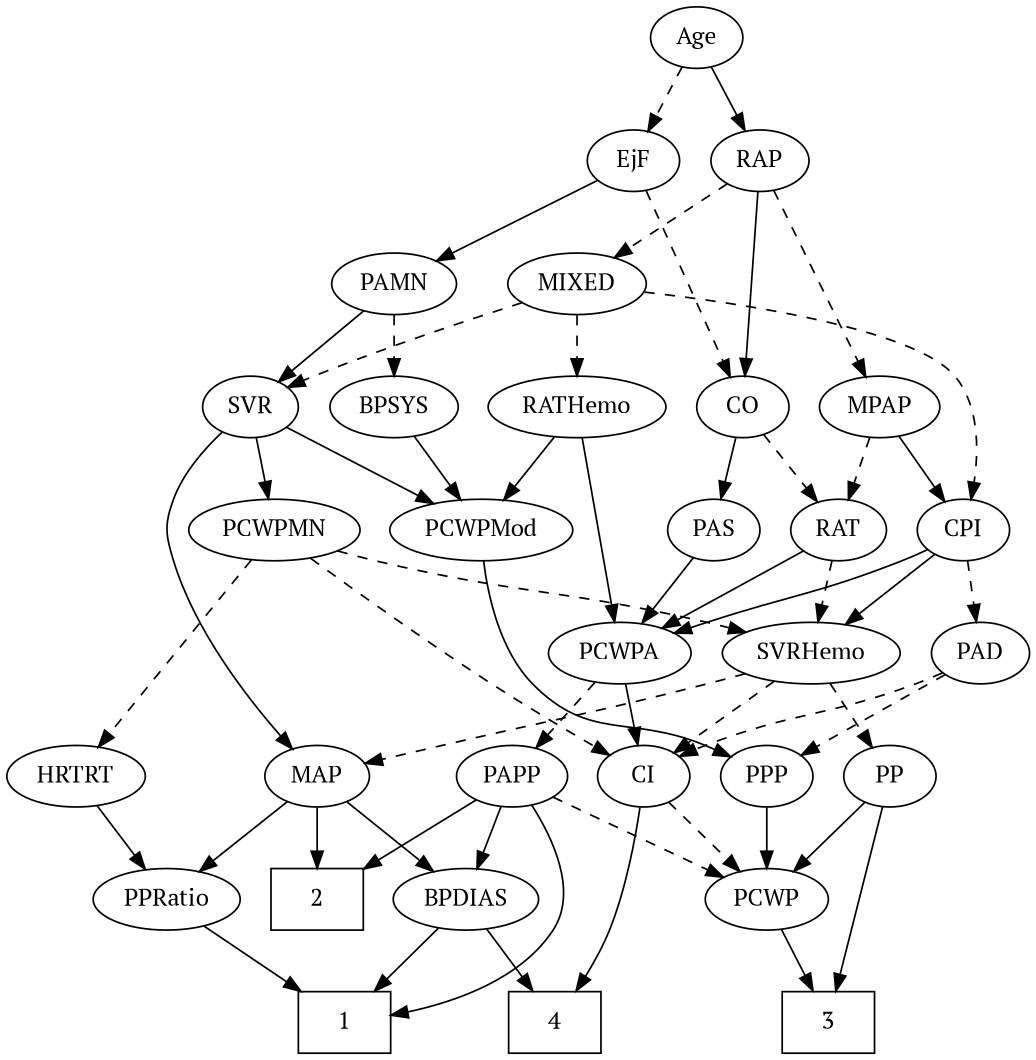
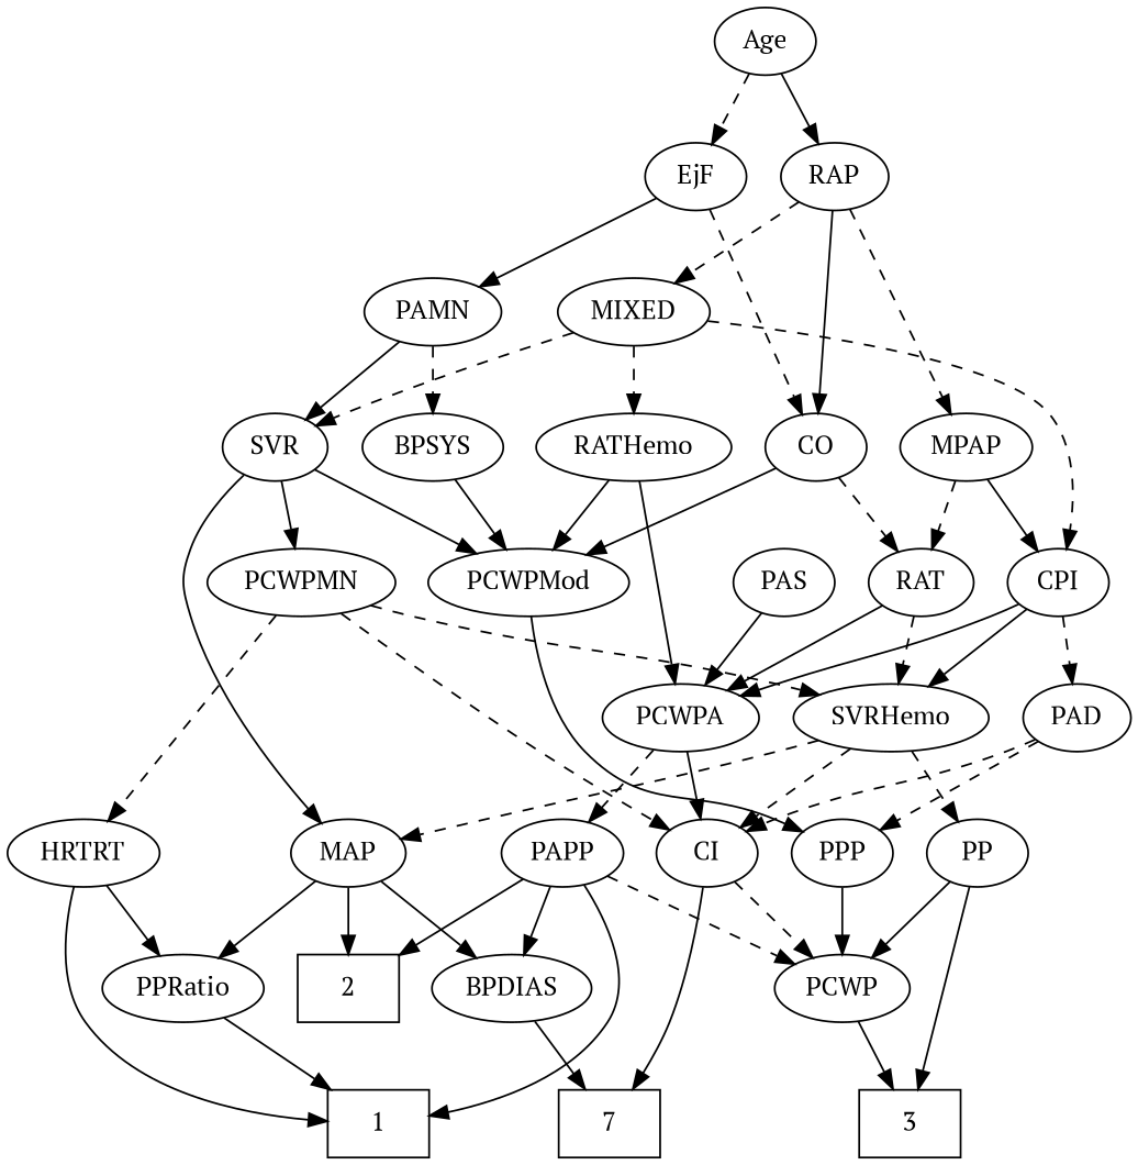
  strict digraph {
    fontname="PT Serif"
    node [fontname="PT Serif"]
    edge [fontname="PT Serif" style=solid]
    1 [height=0.5 shape=box width=0.75]
    2 [height=0.5 shape=box width=0.75]
    3 [height=0.5 shape=box width=0.75]
-   4 [height=0.5 shape=box width=0.75]
+   4 [height=0.5 shape=box width=0.75 label=7]
    Age [height=0.5 width=0.75]
    EjF [height=0.5 width=0.75]
    RAP [height=0.5 width=0.77632]
    CO [height=0.5 width=0.75]
    PAMN [height=0.5 width=1.011]
    MIXED [height=0.5 width=1.1193]
    MPAP [height=0.5 width=0.97491]
    RAT [height=0.5 width=0.75827]
    PAS [height=0.5 width=0.75]
    SVR [height=0.5 width=0.77632]
    BPSYS [height=0.5 width=1.0471]
    RATHemo [height=0.5 width=1.3721]
    CPI [height=0.5 width=0.75]
    PCWPA [height=0.5 width=1.1555]
    SVRHemo [height=0.5 width=1.3902]
    PCWPMod [height=0.5 width=1.4443]
    PCWPMN [height=0.5 width=1.3902]
    MAP [height=0.5 width=0.84854]
    PAD [height=0.5 width=0.79437]
    PPP [height=0.5 width=0.75]
    CI [height=0.5 width=0.75]
    PAPP [height=0.5 width=0.88464]
    PP [height=0.5 width=0.75]
    HRTRT [height=0.5 width=1.1013]
    PCWP [height=0.5 width=0.97491]
    BPDIAS [height=0.5 width=1.1735]
    PPRatio [height=0.5 width=1.1013]
    Age -> EjF [style=dashed]
    Age -> RAP
    EjF -> CO [style=dashed]
    EjF -> PAMN
    RAP -> CO
    RAP -> MIXED [style=dashed]
    RAP -> MPAP [style=dashed]
    CO -> RAT [style=dashed]
-   CO -> PAS
+   CO -> PCWPMod
    PAMN -> SVR
    PAMN -> BPSYS [style=dashed]
    MIXED -> SVR [style=dashed]
    MIXED -> RATHemo [style=dashed]
    MIXED -> CPI [style=dashed]
    MPAP -> RAT [style=dashed]
    MPAP -> CPI
    RAT -> PCWPA
    RAT -> SVRHemo [style=dashed]
    PAS -> PCWPA
    SVR -> PCWPMod
    SVR -> PCWPMN
    SVR -> MAP
    BPSYS -> PCWPMod
    RATHemo -> PCWPA
    RATHemo -> PCWPMod
    CPI -> PCWPA
    CPI -> SVRHemo
    CPI -> PAD [style=dashed]
    PCWPA -> CI
    PCWPA -> PAPP [style=dashed]
    SVRHemo -> MAP [style=dashed]
    SVRHemo -> CI [style=dashed]
    SVRHemo -> PP [style=dashed]
    PCWPMod -> PPP
    PCWPMN -> SVRHemo [style=dashed]
    PCWPMN -> CI [style=dashed]
    PCWPMN -> HRTRT [style=dashed]
    MAP -> 2
    MAP -> BPDIAS
    MAP -> PPRatio
    PAD -> PPP [style=dashed]
    PAD -> CI [style=dashed]
    PPP -> PCWP
    CI -> 4
    CI -> PCWP [style=dashed]
    PAPP -> 1
    PAPP -> 2
    PAPP -> PCWP [style=dashed]
    PAPP -> BPDIAS
    PP -> 3
    PP -> PCWP
-   BPDIAS -> 1
+   HRTRT -> 1
    HRTRT -> PPRatio
    PCWP -> 3
    BPDIAS -> 4
    PPRatio -> 1
  }
